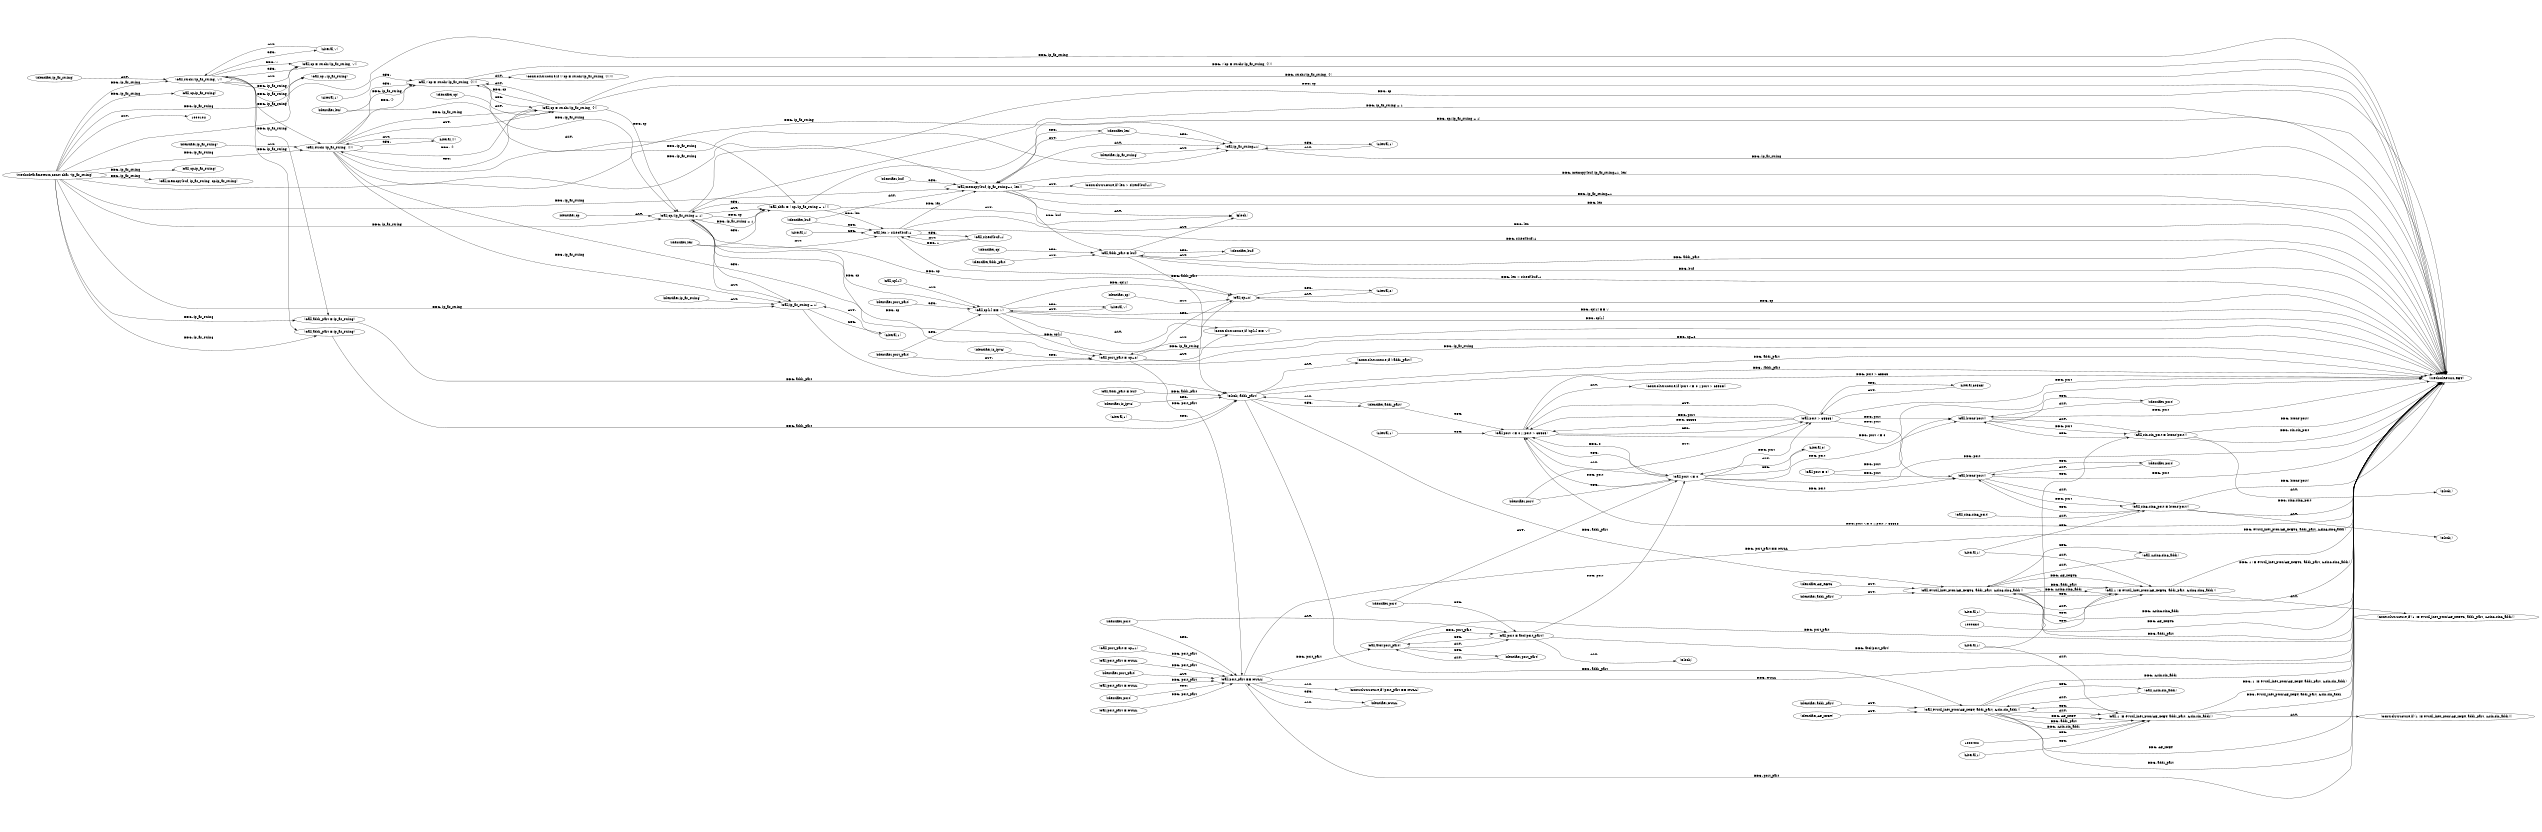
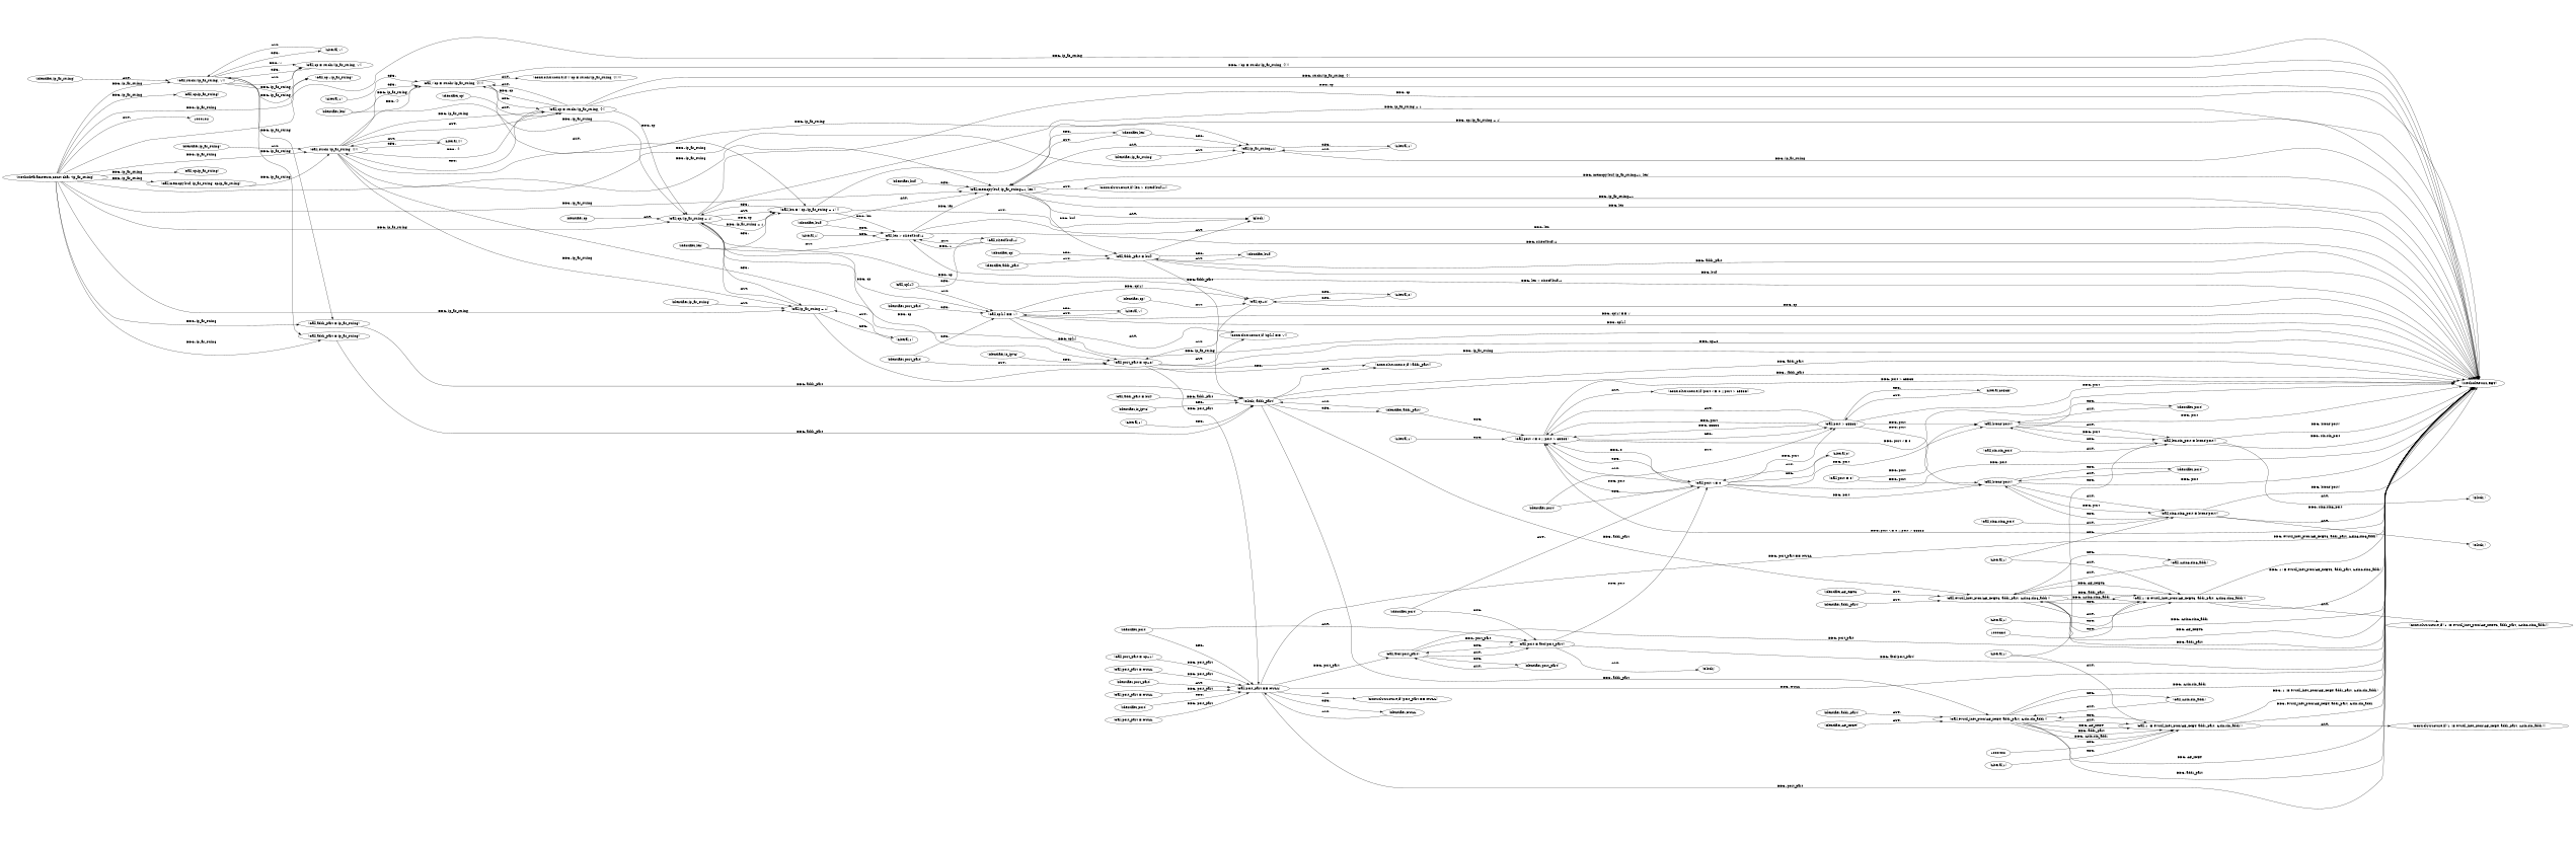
  digraph {
    rankdir=LR
    n1 [label="(Call,strchr(ip_as_string, ']'))"]
    n2 [label="(Call,!(cp = strchr(ip_as_string, ']')))"]
    n3 [label="(Call,cp = strchr(ip_as_string, ']'))"]
    n4 [label="(Call,memcpy(buf, ip_as_string+1, len))"]
    n5 [label="(Call,ip_as_string + 1)"]
    n6 [label="(Call,ip_as_string+1)"]
    n7 [label="(MethodReturn,RET)"]
    n8 [label="(Literal,']')"]
    n9 [label="(Call,cp-(ip_as_string + 1))"]
    n10 [label="(ControlStructure,if (!(cp = strchr(ip_as_string, ']'))))"]
-   n11 [label="(Call,char = ( cp-(ip_as_string + 1) ))"]
+   n11 [label="(Call,len = ( cp-(ip_as_string + 1) ))"]
    n12 [label="(Call,cp[1] == ':')"]
    n13 [label="(Call,port_part = cp+2)"]
    n14 [label="(Call,cp+2)"]
    n15 [label="(Block,)"]
    n16 [label="(ControlStructure,if (len > sizeof(buf)-1))"]
    n17 [label="(Call,addr_part = buf)"]
    n18 [label="(Identifier,len)"]
    n19 [label="(Literal,1)"]
    n20 [label="(Literal,1)"]
    n21 [label="(Call,strchr(ip_as_string, ':'))"]
    n22 [label="(Literal,':')"]
    n23 [label="(Call,addr_part = ip_as_string)"]
    n24 [label="(Call,addr_part = ip_as_string)"]
    n25 [label="(Call,cp = strchr(ip_as_string, ':'))"]
    n26 [label="(Call,cp - ip_as_string)"]
    n27 [label="(Block,!addr_part)"]
    n28 [label="(MethodParameterIn,const char *ip_as_string)"]
    n29 [label="(Call,cp-ip_as_string)"]
    n30 [label="(Call,cp-ip_as_string)"]
    n31 [label="(Call,memcpy(buf, ip_as_string, cp-ip_as_string))"]
    1000102
    n33 [label="(Call,len > sizeof(buf)-1)"]
    n34 [label="(ControlStructure,if (cp[1] == ':'))"]
    n35 [label="(Literal,':')"]
    n36 [label="(Call,port_part == NULL)"]
    n37 [label="(Literal,2)"]
    n38 [label="(Call,sizeof(buf)-1)"]
    n39 [label="(Identifier,buf)"]
    n40 [label="(Call,evutil_inet_pton(AF_INET6, addr_part, &sin6.sin6_addr))"]
    n41 [label="(Call,evutil_inet_pton(AF_INET, addr_part, &sin.sin_addr))"]
    n42 [label="(Identifier,addr_part)"]
    n43 [label="(ControlStructure,if (!addr_part))"]
    n44 [label="(Call,1 != evutil_inet_pton(AF_INET6, addr_part, &sin6.sin6_addr))"]
    n45 [label="(Call,&sin6.sin6_addr)"]
    n46 [label="(Call,1 != evutil_inet_pton(AF_INET, addr_part, &sin.sin_addr))"]
    n47 [label="(Call,&sin.sin_addr)"]
    n48 [label="(Call,port <= 0 || port > 65535)"]
    n49 [label="(ControlStructure,if (1 != evutil_inet_pton(AF_INET6, addr_part, &sin6.sin6_addr)))"]
    n50 [label="(ControlStructure,if (1 != evutil_inet_pton(AF_INET, addr_part, &sin.sin_addr)))"]
    n51 [label="(Call,atoi(port_part))"]
    n52 [label="(ControlStructure,if (port_part == NULL))"]
    n53 [label="(Identifier,NULL)"]
    n54 [label="(Call,port = atoi(port_part))"]
    n55 [label="(Identifier,port_part)"]
    n56 [label="(Call,port <= 0)"]
    n57 [label="(Block,)"]
    n58 [label="(Call,port > 65535)"]
    n59 [label="(Call,htons(port))"]
    n60 [label="(Call,htons(port))"]
    n61 [label="(Literal,0)"]
    n62 [label="(ControlStructure,if (port <= 0 || port > 65535))"]
    n63 [label="(Literal,60535)"]
    n64 [label="(Call,sin6.sin6_port = htons(port))"]
    n65 [label="(Identifier,port)"]
-   n66 [label="(Call,sin.sin_port = htons(port))"]
+   n66 [label="(Call,len.sin_port = htons(port))"]
    n67 [label="(Identifier,port)"]
    n68 [label="(Block,)"]
    n69 [label="(Block,)"]
    n70 [label="(Identifier,port)"]
    n71 [label="(Identifier,port_part)"]
    n72 [label="(Identifier,AF_RET6)"]
    n73 [label="(Literal,1)"]
+   n74 [label="(Call,sin.sin_port)"]
    n75 [label="(Call,port_part = NULL)"]
    n76 [label="(Identifier,cp)"]
    n77 [label="(Identifier,len)"]
    n78 [label="(Identifier,cp)"]
    n79 [label="(Identifier,addr_part)"]
    n80 [label="(Call,port_part = cp+1)"]
    n81 [label="(Call,sin6.sin6_port)"]
    n82 [label="(Call,port = 0)"]
    n83 [label="(Literal,1)"]
    n84 [label="(Identifier,port)"]
    n85 [label="(Call,addr_part = buf)"]
    n86 [label="(Identifier,cp)"]
    n87 [label="(Identifier,buf)"]
    n88 [label="(Identifier,len)"]
    n89 [label="(Identifier,ip_as_string)"]
    n90 [label="(Identifier,AF_INET)"]
    n91 [label="(Identifier,addr_part)"]
    n92 [label="(Identifier,port)"]
    n93 [label="(Identifier,addr_part)"]
    n94 [label="(Identifier,is_ipv6)"]
    n95 [label="(Identifier,cp)"]
    n96 [label="(Identifier,ip_as_string)"]
    n97 [label="(Identifier,buf)"]
    n98 [label="(Identifier,ip_as_string)"]
    n99 [label="(Literal,1)"]
    n100 [label="(Call,port_part = NULL)"]
    n101 [label="(Call,cp[1])"]
    n102 [label="(Identifier,ip_as_string)"]
    n103 [label="(Literal,1)"]
    n104 [label="(Identifier,port)"]
    n105 [label="(Literal,1)"]
    n106 [label="(Identifier,port_part)"]
    n107 [label="(Identifier,port_part)"]
    n108 [label="(Literal,1)"]
    n109 [label="(Literal,1)"]
    n110 [label="(Literal,1)"]
    n111 [label="(Call,port_part = NULL)"]
    n112 [label="(Identifier,is_ipv6)"]
    1000334
    1000402
    n1 -> n2 [label="DDG: ip_as_string"]
    n1 -> n2 [label="DDG: ']'"]
    n1 -> n3 [label="AST: "]
    n1 -> n3 [label="DDG: ip_as_string"]
    n1 -> n3 [label="DDG: ']'"]
    n1 -> n4 [label="DDG: ip_as_string"]
    n1 -> n5 [label="DDG: ip_as_string"]
    n1 -> n6 [label="DDG: ip_as_string"]
    n1 -> n7 [label="DDG: ip_as_string"]
    n1 -> n8 [label="CFG: "]
    n2 -> n3 [label="CFG: "]
    n2 -> n7 [label="DDG: !(cp = strchr(ip_as_string, ']'))"]
    n2 -> n9 [label="DDG: ip_as_string"]
    n2 -> n10 [label="AST: "]
    n3 -> n1 [label="CFG: "]
    n3 -> n2 [label="AST: "]
    n3 -> n2 [label="DDG: cp"]
    n3 -> n7 [label="DDG: strchr(ip_as_string, ']')"]
    n3 -> n7 [label="DDG: cp"]
    n3 -> n9 [label="DDG: cp"]
    n4 -> n7 [label="DDG: len"]
    n4 -> n7 [label="DDG: memcpy(buf, ip_as_string+1, len)"]
    n4 -> n7 [label="DDG: ip_as_string+1"]
    n4 -> n15 [label="AST: "]
    n4 -> n16 [label="AST: "]
    n4 -> n17 [label="DDG: buf"]
    n4 -> n18 [label="CFG: "]
    n5 -> n7 [label="DDG: ip_as_string"]
    n5 -> n9 [label="AST: "]
    n5 -> n19 [label="CFG: "]
    n6 -> n4 [label="AST: "]
    n6 -> n7 [label="DDG: ip_as_string"]
    n6 -> n20 [label="CFG: "]
    n8 -> n1 [label="AST: "]
    n9 -> n5 [label="CFG: "]
    n9 -> n7 [label="DDG: cp"]
    n9 -> n7 [label="DDG: ip_as_string + 1"]
    n9 -> n11 [label="AST: "]
    n9 -> n11 [label="DDG: cp"]
    n9 -> n11 [label="DDG: ip_as_string + 1"]
    n9 -> n12 [label="DDG: cp"]
    n9 -> n13 [label="DDG: cp"]
    n9 -> n14 [label="DDG: cp"]
    n11 -> n7 [label="DDG: cp-(ip_as_string + 1)"]
    n11 -> n9 [label="CFG: "]
    n11 -> n15 [label="AST: "]
    n11 -> n33 [label="DDG: len"]
    n12 -> n7 [label="DDG: cp[1] == ':'"]
    n12 -> n7 [label="DDG: cp[1]"]
    n12 -> n13 [label="DDG: cp[1]"]
    n12 -> n14 [label="DDG: cp[1]"]
    n12 -> n34 [label="AST: "]
    n12 -> n35 [label="CFG: "]
    n13 -> n7 [label="DDG: cp+2"]
-   n13 -> n14 [label="CFG: "]
+   n13 -> n43 [label="CFG: "]
    n13 -> n34 [label="AST: "]
    n13 -> n36 [label="DDG: port_part"]
    n14 -> n7 [label="DDG: cp"]
    n14 -> n13 [label="AST: "]
    n14 -> n37 [label="CFG: "]
    n17 -> n7 [label="DDG: addr_part"]
    n17 -> n7 [label="DDG: buf"]
    n17 -> n15 [label="AST: "]
    n17 -> n27 [label="DDG: addr_part"]
    n17 -> n39 [label="CFG: "]
    n18 -> n4 [label="AST: "]
    n18 -> n6 [label="CFG: "]
    n19 -> n5 [label="AST: "]
    n20 -> n6 [label="AST: "]
-   n21 -> n1 [label="DDG: ip_as_string"]
+   n31 -> n1 [label="DDG: ip_as_string"]
    n21 -> n22 [label="CFG: "]
    n21 -> n23 [label="DDG: ip_as_string"]
    n21 -> n24 [label="DDG: ip_as_string"]
    n21 -> n25 [label="AST: "]
    n21 -> n25 [label="DDG: ip_as_string"]
    n21 -> n25 [label="DDG: ':'"]
    n21 -> n26 [label="DDG: ip_as_string"]
    n22 -> n21 [label="AST: "]
    n23 -> n27 [label="DDG: addr_part"]
    n24 -> n27 [label="DDG: addr_part"]
    n25 -> n21 [label="CFG: "]
    n27 -> n7 [label="DDG: !addr_part"]
    n27 -> n7 [label="DDG: addr_part"]
    n27 -> n40 [label="DDG: addr_part"]
    n27 -> n41 [label="DDG: addr_part"]
    n27 -> n42 [label="CFG: "]
    n27 -> n43 [label="AST: "]
    n28 -> n1 [label="DDG: ip_as_string"]
    n28 -> n4 [label="DDG: ip_as_string"]
    n28 -> n5 [label="DDG: ip_as_string"]
    n28 -> n6 [label="DDG: ip_as_string"]
    n28 -> n7 [label="DDG: ip_as_string"]
    n28 -> n9 [label="DDG: ip_as_string"]
    n28 -> n21 [label="DDG: ip_as_string"]
    n28 -> n23 [label="DDG: ip_as_string"]
    n28 -> n24 [label="DDG: ip_as_string"]
    n28 -> n26 [label="DDG: ip_as_string"]
    n28 -> n29 [label="DDG: ip_as_string"]
    n28 -> n30 [label="DDG: ip_as_string"]
    n28 -> n31 [label="DDG: ip_as_string"]
    n28 -> 1000102 [label="AST: "]
    n33 -> n4 [label="DDG: len"]
    n33 -> n7 [label="DDG: len > sizeof(buf)-1"]
    n33 -> n7 [label="DDG: len"]
    n33 -> n7 [label="DDG: sizeof(buf)-1"]
-   n33 -> n38 [label="CFG: "]
+   n101 -> n38 [label="CFG: "]
    n35 -> n12 [label="AST: "]
    n36 -> n7 [label="DDG: port_part == NULL"]
    n36 -> n7 [label="DDG: NULL"]
    n36 -> n7 [label="DDG: port_part"]
    n36 -> n51 [label="DDG: port_part"]
    n36 -> n52 [label="AST: "]
    n36 -> n53 [label="CFG: "]
-   n37 -> n14 [label="AST: "]
+   n37 -> n14 [label="CFG: "]
    n38 -> n33 [label="AST: "]
    n38 -> n33 [label="DDG: 1"]
    n39 -> n17 [label="AST: "]
    n40 -> n7 [label="DDG: &sin6.sin6_addr"]
    n40 -> n7 [label="DDG: AF_INET6"]
    n40 -> n7 [label="DDG: addr_part"]
    n40 -> n44 [label="AST: "]
    n40 -> n44 [label="DDG: AF_INET6"]
    n40 -> n44 [label="DDG: addr_part"]
    n40 -> n44 [label="DDG: &sin6.sin6_addr"]
    n40 -> n45 [label="CFG: "]
    n41 -> n7 [label="DDG: &sin.sin_addr"]
    n41 -> n7 [label="DDG: AF_INET"]
    n41 -> n7 [label="DDG: addr_part"]
    n41 -> n46 [label="AST: "]
    n41 -> n46 [label="DDG: AF_INET"]
    n41 -> n46 [label="DDG: addr_part"]
    n41 -> n46 [label="DDG: &sin.sin_addr"]
    n41 -> n47 [label="CFG: "]
    n42 -> n27 [label="AST: "]
    n42 -> n48 [label="CFG: "]
    n44 -> n7 [label="DDG: 1 != evutil_inet_pton(AF_INET6, addr_part, &sin6.sin6_addr)"]
    n44 -> n7 [label="DDG: evutil_inet_pton(AF_INET6, addr_part, &sin6.sin6_addr)"]
    n44 -> n40 [label="CFG: "]
    n44 -> n49 [label="AST: "]
    n45 -> n40 [label="AST: "]
    n46 -> n7 [label="DDG: evutil_inet_pton(AF_INET, addr_part, &sin.sin_addr)"]
    n46 -> n7 [label="DDG: 1 != evutil_inet_pton(AF_INET, addr_part, &sin.sin_addr)"]
    n46 -> n41 [label="CFG: "]
    n46 -> n50 [label="AST: "]
    n47 -> n41 [label="AST: "]
    n48 -> n7 [label="DDG: port <= 0"]
    n48 -> n7 [label="DDG: port <= 0 || port > 65535"]
    n48 -> n7 [label="DDG: port > 65535"]
    n48 -> n56 [label="CFG: "]
    n48 -> n58 [label="CFG: "]
    n48 -> n62 [label="AST: "]
    n51 -> n7 [label="DDG: port_part"]
    n51 -> n54 [label="AST: "]
    n51 -> n54 [label="DDG: port_part"]
    n51 -> n55 [label="CFG: "]
    n53 -> n36 [label="AST: "]
    n54 -> n7 [label="DDG: atoi(port_part)"]
    n54 -> n51 [label="CFG: "]
    n54 -> n56 [label="DDG: port"]
    n54 -> n57 [label="AST: "]
    n55 -> n51 [label="AST: "]
    n56 -> n7 [label="DDG: port"]
    n56 -> n48 [label="AST: "]
    n56 -> n48 [label="DDG: port"]
    n56 -> n48 [label="DDG: 0"]
    n56 -> n58 [label="DDG: port"]
    n56 -> n59 [label="DDG: port"]
    n56 -> n60 [label="DDG: port"]
    n56 -> n61 [label="CFG: "]
    n58 -> n7 [label="DDG: port"]
    n58 -> n48 [label="AST: "]
    n58 -> n48 [label="DDG: port"]
    n58 -> n48 [label="DDG: 65535"]
    n58 -> n59 [label="DDG: port"]
    n58 -> n60 [label="DDG: port"]
    n58 -> n63 [label="CFG: "]
    n59 -> n7 [label="DDG: port"]
    n59 -> n64 [label="AST: "]
    n59 -> n64 [label="DDG: port"]
    n59 -> n65 [label="CFG: "]
    n60 -> n7 [label="DDG: port"]
    n60 -> n66 [label="AST: "]
    n60 -> n66 [label="DDG: port"]
    n60 -> n67 [label="CFG: "]
    n61 -> n56 [label="AST: "]
    n63 -> n58 [label="AST: "]
    n64 -> n7 [label="DDG: htons(port)"]
    n64 -> n7 [label="DDG: sin6.sin6_port"]
    n64 -> n59 [label="CFG: "]
    n64 -> n68 [label="AST: "]
    n65 -> n59 [label="AST: "]
    n66 -> n7 [label="DDG: htons(port)"]
    n66 -> n7 [label="DDG: sin.sin_port"]
    n66 -> n60 [label="CFG: "]
    n66 -> n69 [label="AST: "]
    n67 -> n60 [label="AST: "]
    n70 -> n36 [label="CFG: "]
    n71 -> n12 [label="CFG: "]
    n71 -> n13 [label="AST: "]
    n72 -> n40 [label="AST: "]
    n73 -> n27 [label="CFG: "]
+   n74 -> n66 [label="AST: "]
    n75 -> n36 [label="DDG: port_part"]
    n76 -> n9 [label="AST: "]
    n77 -> n11 [label="CFG: "]
    n77 -> n33 [label="AST: "]
    n78 -> n3 [label="AST: "]
    n79 -> n41 [label="AST: "]
    n80 -> n36 [label="DDG: port_part"]
    n81 -> n64 [label="AST: "]
    n82 -> n59 [label="DDG: port"]
    n82 -> n60 [label="DDG: port"]
    n83 -> n46 [label="AST: "]
    n83 -> n66 [label="CFG: "]
    n84 -> n56 [label="CFG: "]
    n84 -> n58 [label="AST: "]
    n85 -> n27 [label="DDG: addr_part"]
    n86 -> n17 [label="CFG: "]
    n87 -> n4 [label="CFG: "]
    n88 -> n2 [label="CFG: "]
    n88 -> n11 [label="AST: "]
    n89 -> n21 [label="AST: "]
    n90 -> n41 [label="AST: "]
    n91 -> n17 [label="AST: "]
    n92 -> n54 [label="CFG: "]
    n92 -> n56 [label="AST: "]
    n93 -> n40 [label="AST: "]
    n94 -> n27 [label="CFG: "]
    n95 -> n14 [label="AST: "]
    n96 -> n5 [label="AST: "]
    n97 -> n4 [label="AST: "]
    n97 -> n33 [label="CFG: "]
    n98 -> n1 [label="AST: "]
    n99 -> n2 [label="CFG: "]
    n100 -> n36 [label="DDG: port_part"]
    n101 -> n12 [label="AST: "]
    n102 -> n6 [label="AST: "]
    n103 -> n44 [label="CFG: "]
    n104 -> n36 [label="CFG: "]
    n104 -> n54 [label="AST: "]
    n105 -> n46 [label="CFG: "]
    n106 -> n12 [label="CFG: "]
    n107 -> n36 [label="AST: "]
    n108 -> n48 [label="CFG: "]
    n109 -> n33 [label="CFG: "]
    n110 -> n44 [label="AST: "]
    n110 -> n64 [label="CFG: "]
    n111 -> n36 [label="DDG: port_part"]
    n112 -> n13 [label="CFG: "]
    1000334 -> n44 [label="CFG: "]
    1000402 -> n46 [label="CFG: "]
  }
